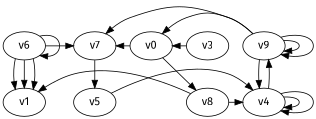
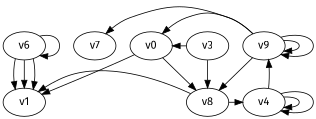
  digraph {
    fontname="Fira Sans"
    node [fontname="Fira Sans" player=0]
    edge [fontname="Fira Sans"]
    v0 [player=1]
    v1 [player=1]
    v8 [player=1]
    v4
-   v5
    v3 [player=1]
    v6
    v7
    v9
-   v0 -> v7 [constraint="time >= 4"]
+   v0 -> v1 [constraint="time >= 4"]
    v0 -> v8
    v8 -> v1 [constraint="time % 2 == 1"]
    v8 -> v4 [constraint="time % 5 == 4"]
    v4 -> v4 [constraint="time <= 16"]
    v4 -> v4 [constraint="time == 0"]
    v4 -> v9 [constraint="time % 3 == 2"]
-   v5 -> v4 [constraint="time >= 13"]
    v3 -> v0 [constraint="(time >= 6) && (time <= 16)"]
+   v3 -> v8
    v6 -> v1 [constraint="time == 17"]
    v6 -> v1
    v6 -> v1
    v6 -> v6 [constraint="time == 5"]
-   v6 -> v7 [constraint="time % 5 == 2"]
-   v7 -> v5
    v9 -> v0 [constraint="time % 4 == 3"]
-   v9 -> v4
+   v9 -> v8
    v9 -> v7 [constraint="time % 4 == 0"]
    v9 -> v9 [constraint="time % 6 == 0"]
    v9 -> v9
  }
